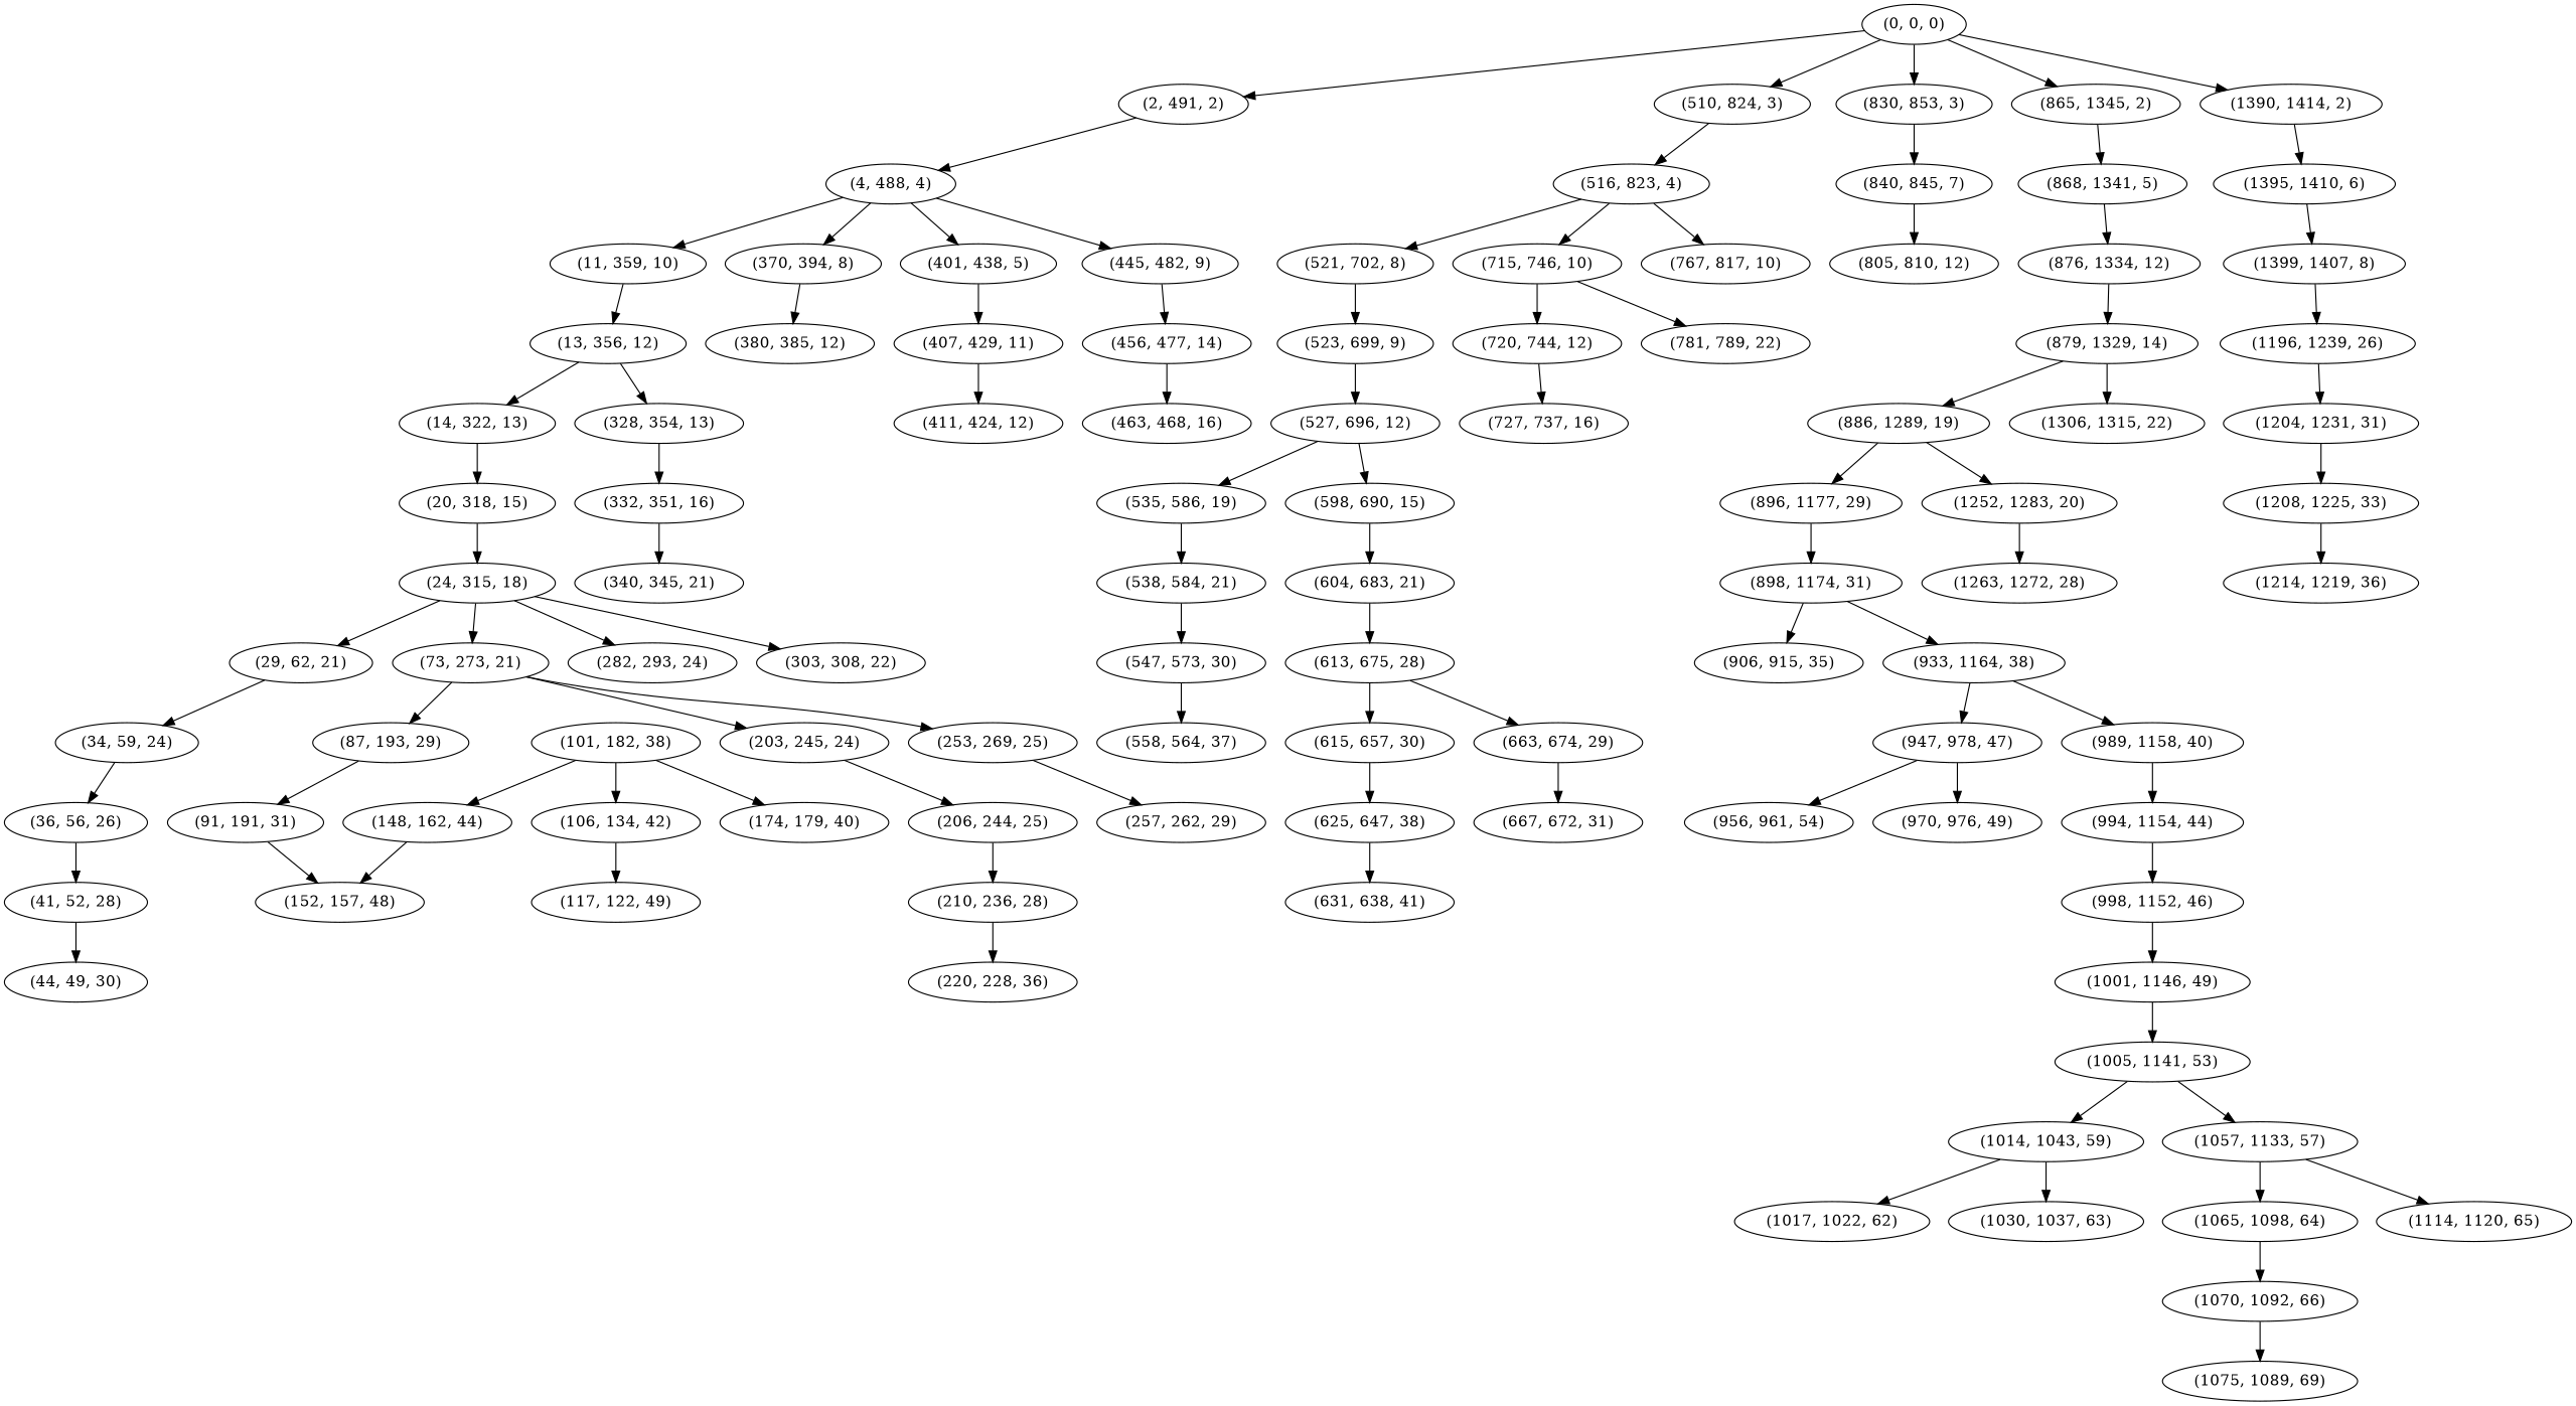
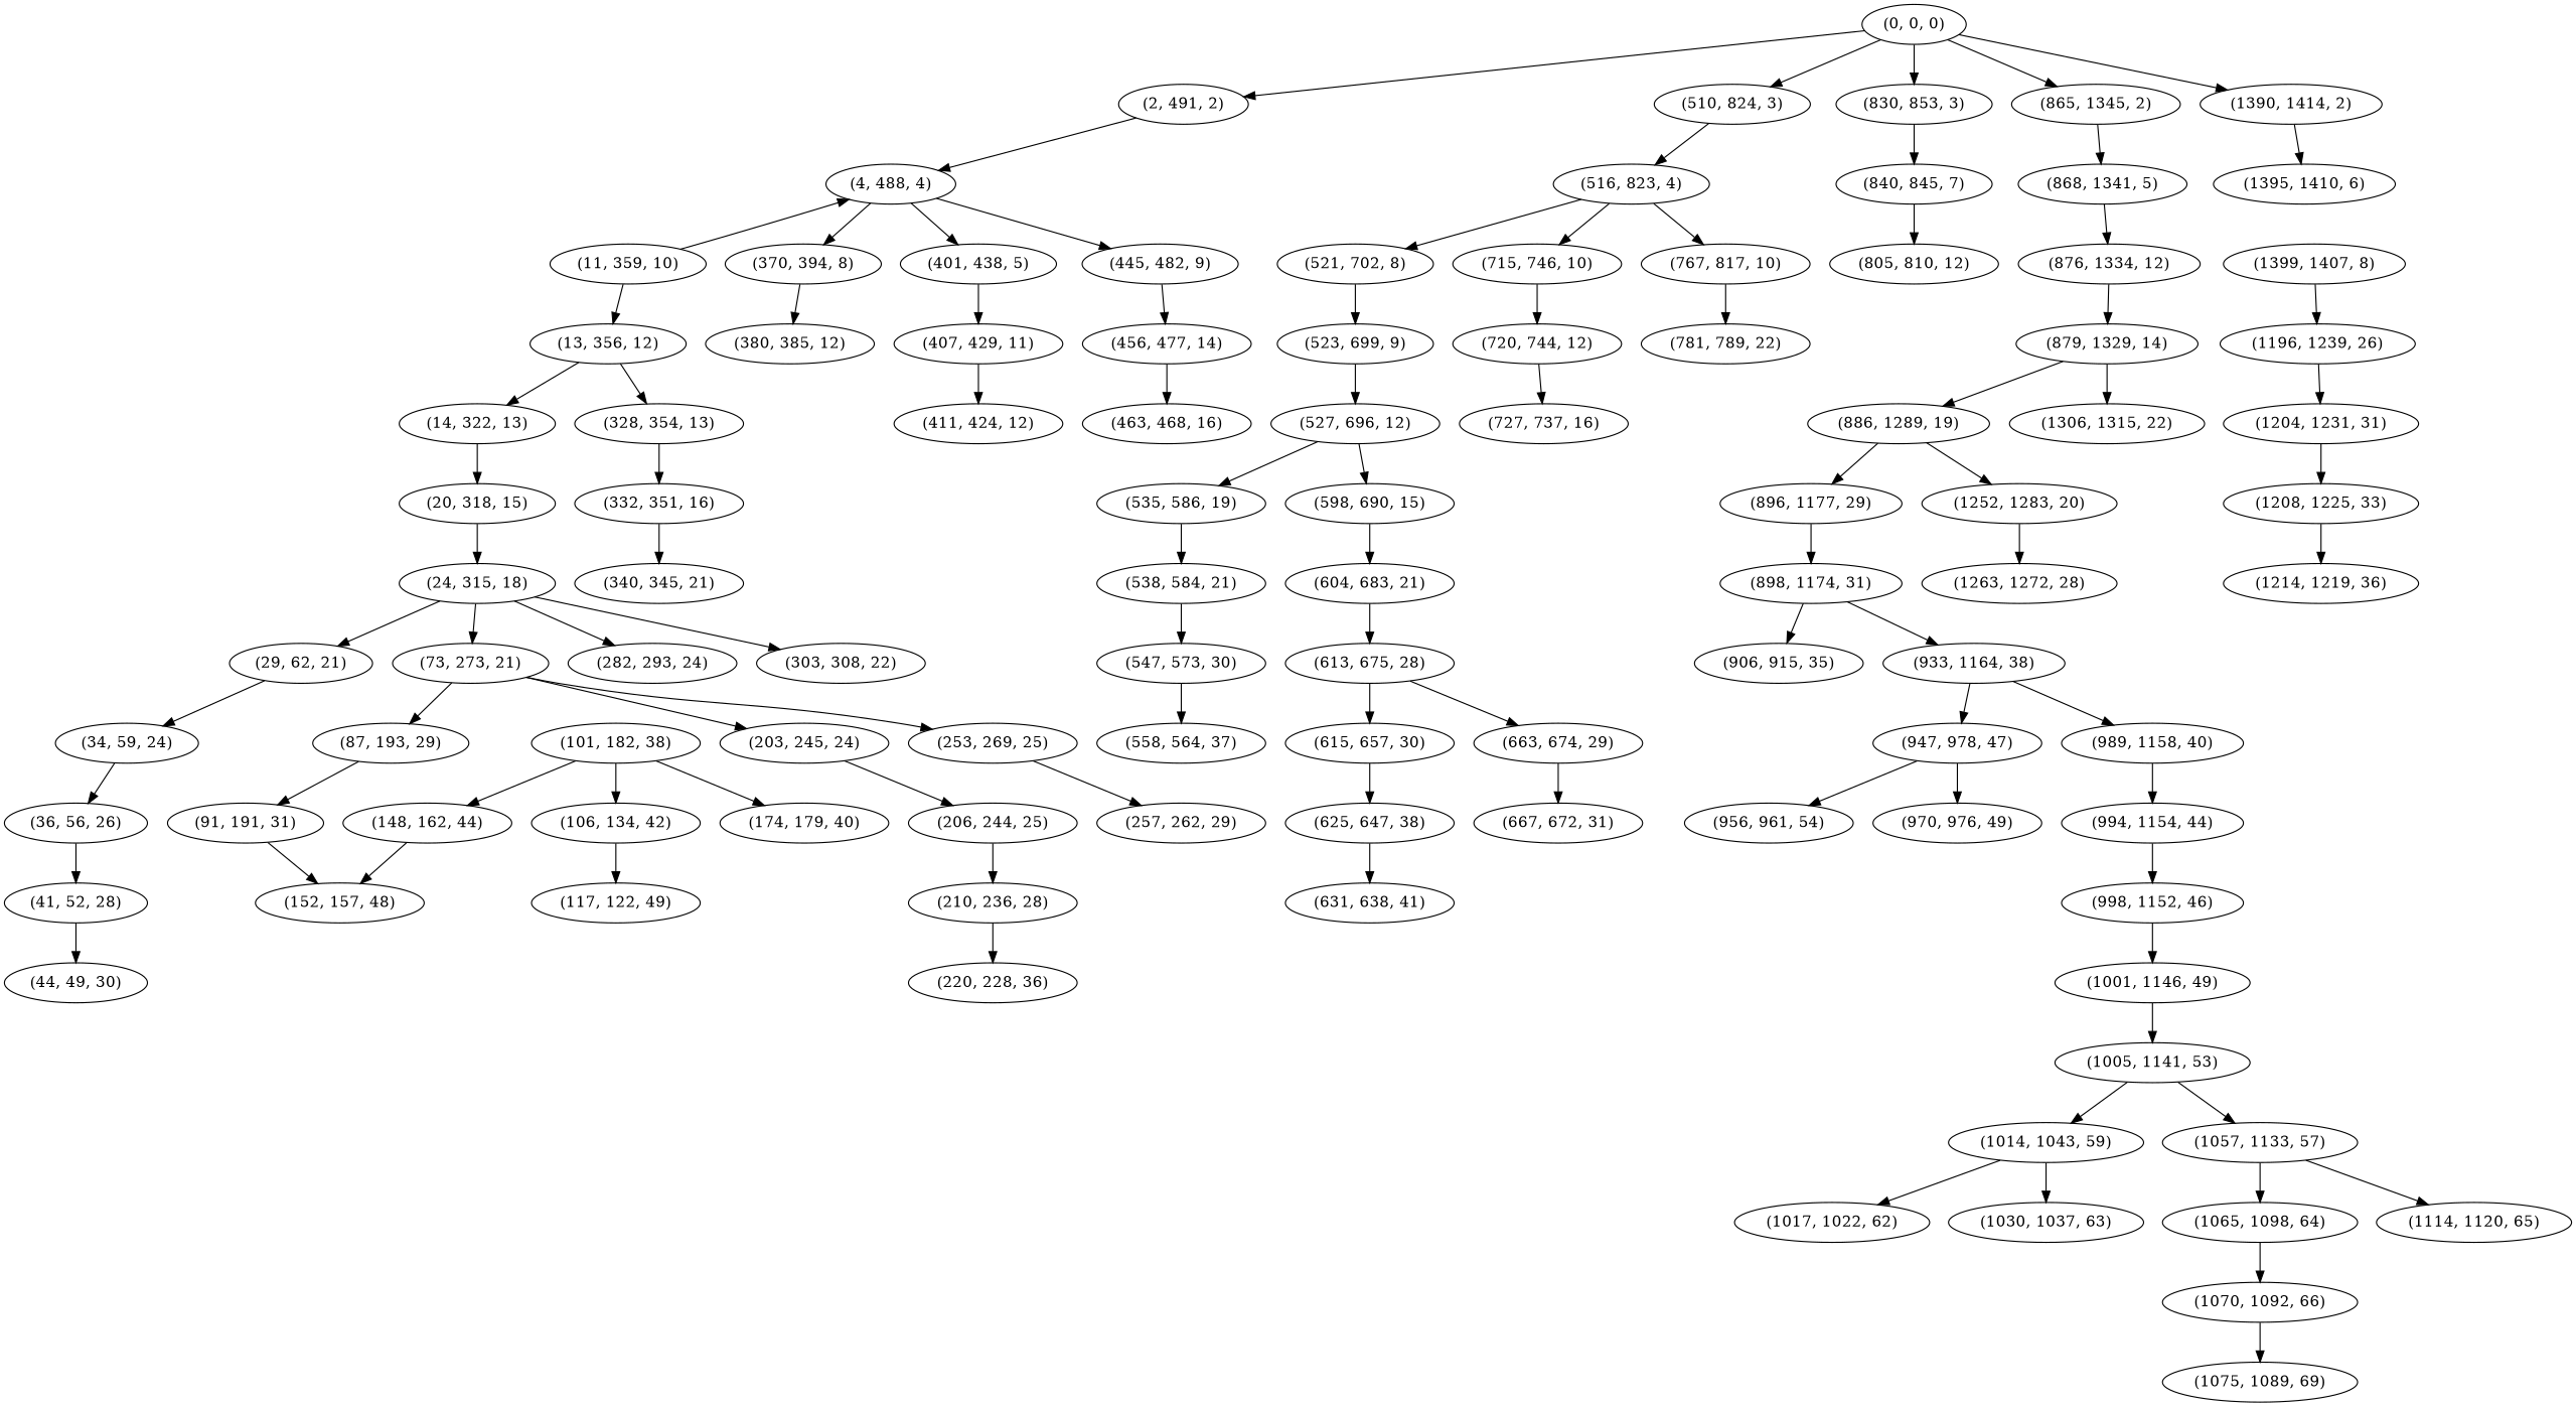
  digraph {
    "(0, 0, 0)"
    "(2, 491, 2)"
    "(510, 824, 3)"
    "(830, 853, 3)"
    "(865, 1345, 2)"
    "(1390, 1414, 2)"
    "(4, 488, 4)"
    "(516, 823, 4)"
    "(840, 845, 7)"
    "(868, 1341, 5)"
    "(1395, 1410, 6)"
    "(11, 359, 10)"
    "(370, 394, 8)"
    "(401, 438, 5)"
    "(445, 482, 9)"
    "(13, 356, 12)"
    "(380, 385, 12)"
    "(407, 429, 11)"
    "(456, 477, 14)"
    "(14, 322, 13)"
    "(328, 354, 13)"
    "(20, 318, 15)"
    "(332, 351, 16)"
    "(24, 315, 18)"
    "(29, 62, 21)"
    "(73, 273, 21)"
    "(282, 293, 24)"
    "(303, 308, 22)"
    "(34, 59, 24)"
    "(87, 193, 29)"
    "(203, 245, 24)"
    "(253, 269, 25)"
    "(36, 56, 26)"
    "(41, 52, 28)"
    "(44, 49, 30)"
    "(91, 191, 31)"
    "(206, 244, 25)"
    "(257, 262, 29)"
    "(152, 157, 48)"
    "(101, 182, 38)"
    "(106, 134, 42)"
    "(148, 162, 44)"
    "(174, 179, 40)"
    "(117, 122, 49)"
    "(210, 236, 28)"
    "(220, 228, 36)"
    "(340, 345, 21)"
    "(411, 424, 12)"
    "(463, 468, 16)"
    "(521, 702, 8)"
    "(715, 746, 10)"
    "(767, 817, 10)"
    "(523, 699, 9)"
    "(720, 744, 12)"
    "(781, 789, 22)"
    "(527, 696, 12)"
    "(535, 586, 19)"
    "(598, 690, 15)"
    "(538, 584, 21)"
    "(604, 683, 21)"
    "(547, 573, 30)"
    "(558, 564, 37)"
    "(613, 675, 28)"
    "(615, 657, 30)"
    "(663, 674, 29)"
    "(625, 647, 38)"
    "(667, 672, 31)"
    "(631, 638, 41)"
    "(727, 737, 16)"
    "(805, 810, 12)"
    "(876, 1334, 12)"
    "(879, 1329, 14)"
    "(886, 1289, 19)"
    "(1306, 1315, 22)"
    "(896, 1177, 29)"
    "(1252, 1283, 20)"
    "(898, 1174, 31)"
    "(1196, 1239, 26)"
    "(1204, 1231, 31)"
    "(1263, 1272, 28)"
    "(906, 915, 35)"
    "(933, 1164, 38)"
    "(947, 978, 47)"
    "(989, 1158, 40)"
    "(956, 961, 54)"
    "(970, 976, 49)"
    "(994, 1154, 44)"
    "(998, 1152, 46)"
    "(1001, 1146, 49)"
    "(1005, 1141, 53)"
    "(1014, 1043, 59)"
    "(1057, 1133, 57)"
    "(1017, 1022, 62)"
    "(1030, 1037, 63)"
    "(1065, 1098, 64)"
    "(1114, 1120, 65)"
    "(1070, 1092, 66)"
    "(1075, 1089, 69)"
    "(1208, 1225, 33)"
    "(1214, 1219, 36)"
    "(1399, 1407, 8)"
    "(0, 0, 0)" -> "(2, 491, 2)"
    "(0, 0, 0)" -> "(510, 824, 3)"
    "(0, 0, 0)" -> "(830, 853, 3)"
    "(0, 0, 0)" -> "(865, 1345, 2)"
    "(0, 0, 0)" -> "(1390, 1414, 2)"
    "(2, 491, 2)" -> "(4, 488, 4)"
    "(510, 824, 3)" -> "(516, 823, 4)"
    "(830, 853, 3)" -> "(840, 845, 7)"
    "(865, 1345, 2)" -> "(868, 1341, 5)"
    "(1390, 1414, 2)" -> "(1395, 1410, 6)"
-   "(4, 488, 4)" -> "(11, 359, 10)"
+   "(11, 359, 10)" -> "(4, 488, 4)"
    "(4, 488, 4)" -> "(370, 394, 8)"
    "(4, 488, 4)" -> "(401, 438, 5)"
    "(4, 488, 4)" -> "(445, 482, 9)"
    "(516, 823, 4)" -> "(521, 702, 8)"
    "(516, 823, 4)" -> "(715, 746, 10)"
    "(516, 823, 4)" -> "(767, 817, 10)"
    "(840, 845, 7)" -> "(805, 810, 12)"
    "(868, 1341, 5)" -> "(876, 1334, 12)"
-   "(1395, 1410, 6)" -> "(1399, 1407, 8)"
    "(11, 359, 10)" -> "(13, 356, 12)"
    "(370, 394, 8)" -> "(380, 385, 12)"
    "(401, 438, 5)" -> "(407, 429, 11)"
    "(445, 482, 9)" -> "(456, 477, 14)"
    "(13, 356, 12)" -> "(14, 322, 13)"
    "(13, 356, 12)" -> "(328, 354, 13)"
    "(407, 429, 11)" -> "(411, 424, 12)"
    "(456, 477, 14)" -> "(463, 468, 16)"
    "(14, 322, 13)" -> "(20, 318, 15)"
    "(328, 354, 13)" -> "(332, 351, 16)"
    "(20, 318, 15)" -> "(24, 315, 18)"
    "(332, 351, 16)" -> "(340, 345, 21)"
    "(24, 315, 18)" -> "(29, 62, 21)"
    "(24, 315, 18)" -> "(73, 273, 21)"
    "(24, 315, 18)" -> "(282, 293, 24)"
    "(24, 315, 18)" -> "(303, 308, 22)"
    "(29, 62, 21)" -> "(34, 59, 24)"
    "(73, 273, 21)" -> "(87, 193, 29)"
    "(73, 273, 21)" -> "(203, 245, 24)"
    "(73, 273, 21)" -> "(253, 269, 25)"
    "(34, 59, 24)" -> "(36, 56, 26)"
    "(87, 193, 29)" -> "(91, 191, 31)"
    "(203, 245, 24)" -> "(206, 244, 25)"
    "(253, 269, 25)" -> "(257, 262, 29)"
    "(36, 56, 26)" -> "(41, 52, 28)"
    "(41, 52, 28)" -> "(44, 49, 30)"
    "(91, 191, 31)" -> "(152, 157, 48)"
    "(206, 244, 25)" -> "(210, 236, 28)"
    "(101, 182, 38)" -> "(106, 134, 42)"
    "(101, 182, 38)" -> "(148, 162, 44)"
    "(101, 182, 38)" -> "(174, 179, 40)"
    "(106, 134, 42)" -> "(117, 122, 49)"
    "(148, 162, 44)" -> "(152, 157, 48)"
    "(210, 236, 28)" -> "(220, 228, 36)"
    "(521, 702, 8)" -> "(523, 699, 9)"
    "(715, 746, 10)" -> "(720, 744, 12)"
-   "(715, 746, 10)" -> "(781, 789, 22)"
+   "(767, 817, 10)" -> "(781, 789, 22)"
    "(523, 699, 9)" -> "(527, 696, 12)"
    "(720, 744, 12)" -> "(727, 737, 16)"
    "(527, 696, 12)" -> "(535, 586, 19)"
    "(527, 696, 12)" -> "(598, 690, 15)"
    "(535, 586, 19)" -> "(538, 584, 21)"
    "(598, 690, 15)" -> "(604, 683, 21)"
    "(538, 584, 21)" -> "(547, 573, 30)"
    "(604, 683, 21)" -> "(613, 675, 28)"
    "(547, 573, 30)" -> "(558, 564, 37)"
    "(613, 675, 28)" -> "(615, 657, 30)"
    "(613, 675, 28)" -> "(663, 674, 29)"
    "(615, 657, 30)" -> "(625, 647, 38)"
    "(663, 674, 29)" -> "(667, 672, 31)"
    "(625, 647, 38)" -> "(631, 638, 41)"
    "(876, 1334, 12)" -> "(879, 1329, 14)"
    "(879, 1329, 14)" -> "(886, 1289, 19)"
    "(879, 1329, 14)" -> "(1306, 1315, 22)"
    "(886, 1289, 19)" -> "(896, 1177, 29)"
    "(886, 1289, 19)" -> "(1252, 1283, 20)"
    "(896, 1177, 29)" -> "(898, 1174, 31)"
    "(1252, 1283, 20)" -> "(1263, 1272, 28)"
    "(898, 1174, 31)" -> "(906, 915, 35)"
    "(898, 1174, 31)" -> "(933, 1164, 38)"
    "(1196, 1239, 26)" -> "(1204, 1231, 31)"
    "(1204, 1231, 31)" -> "(1208, 1225, 33)"
    "(933, 1164, 38)" -> "(947, 978, 47)"
    "(933, 1164, 38)" -> "(989, 1158, 40)"
    "(947, 978, 47)" -> "(956, 961, 54)"
    "(947, 978, 47)" -> "(970, 976, 49)"
    "(989, 1158, 40)" -> "(994, 1154, 44)"
    "(994, 1154, 44)" -> "(998, 1152, 46)"
    "(998, 1152, 46)" -> "(1001, 1146, 49)"
    "(1001, 1146, 49)" -> "(1005, 1141, 53)"
    "(1005, 1141, 53)" -> "(1014, 1043, 59)"
    "(1005, 1141, 53)" -> "(1057, 1133, 57)"
    "(1014, 1043, 59)" -> "(1017, 1022, 62)"
    "(1014, 1043, 59)" -> "(1030, 1037, 63)"
    "(1057, 1133, 57)" -> "(1065, 1098, 64)"
    "(1057, 1133, 57)" -> "(1114, 1120, 65)"
    "(1065, 1098, 64)" -> "(1070, 1092, 66)"
    "(1070, 1092, 66)" -> "(1075, 1089, 69)"
    "(1208, 1225, 33)" -> "(1214, 1219, 36)"
    "(1399, 1407, 8)" -> "(1196, 1239, 26)"
  }
